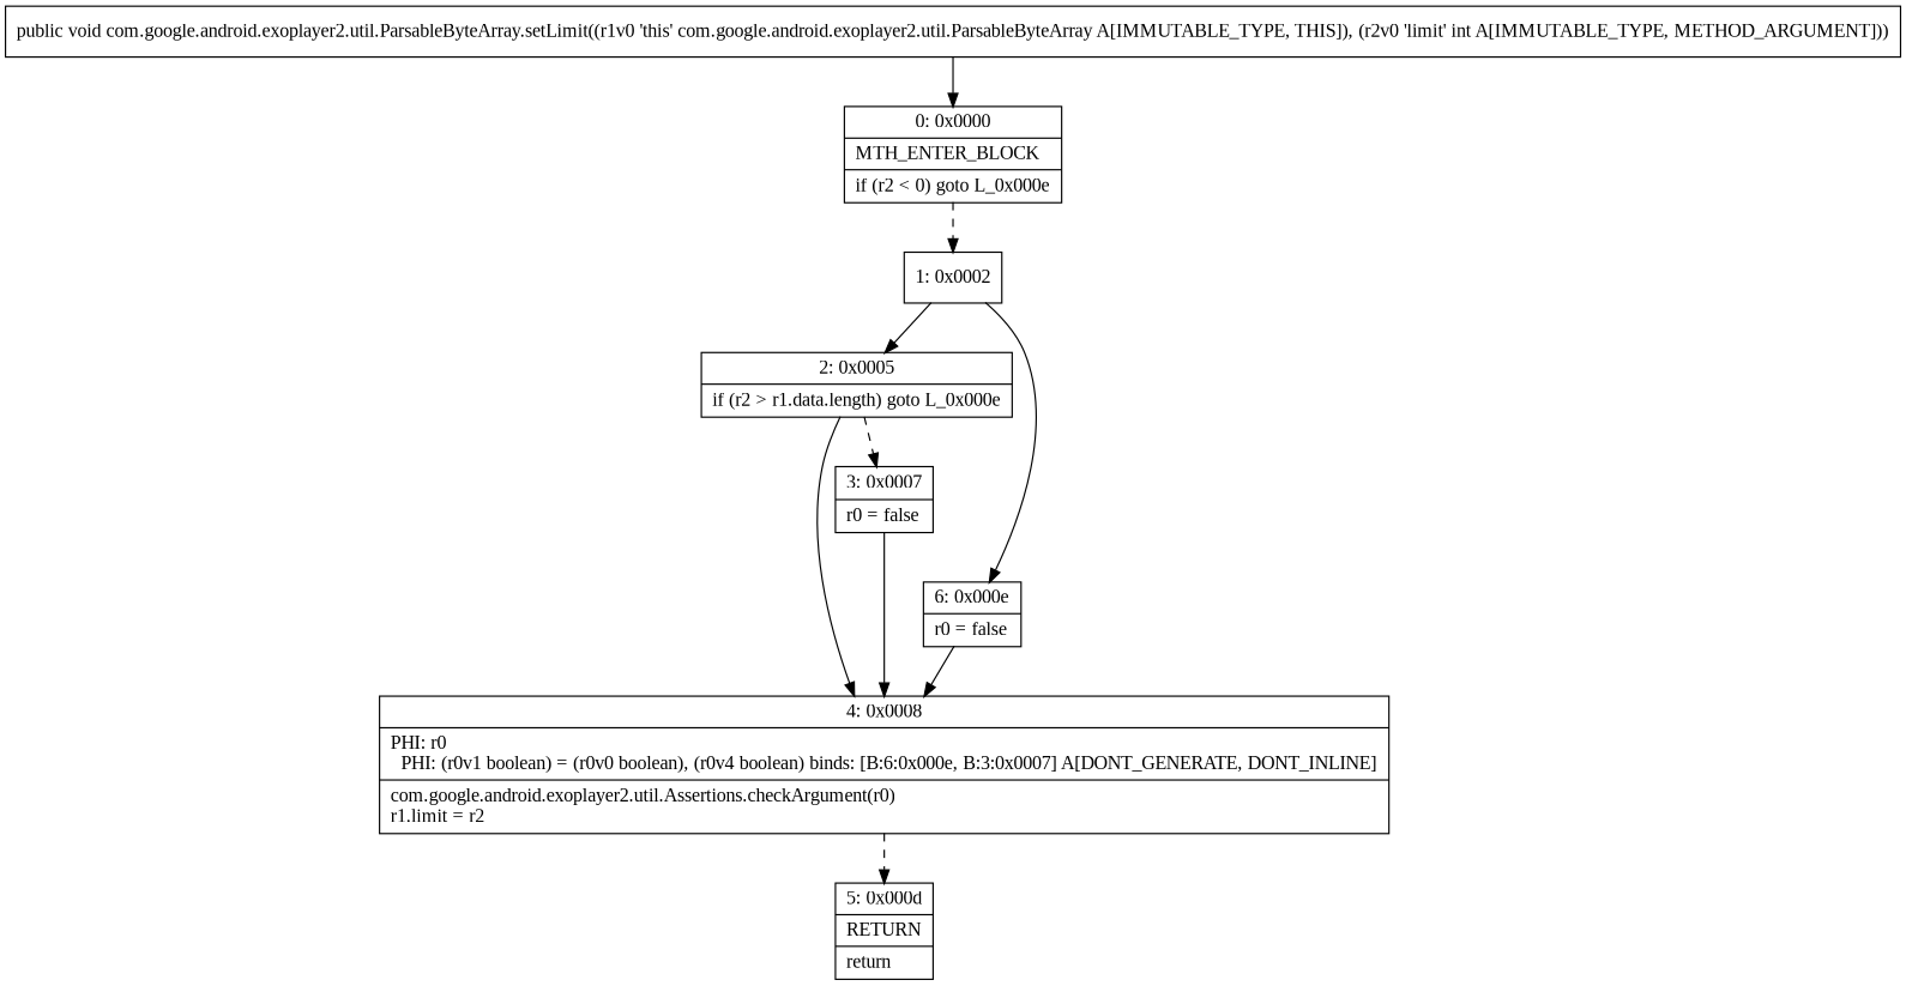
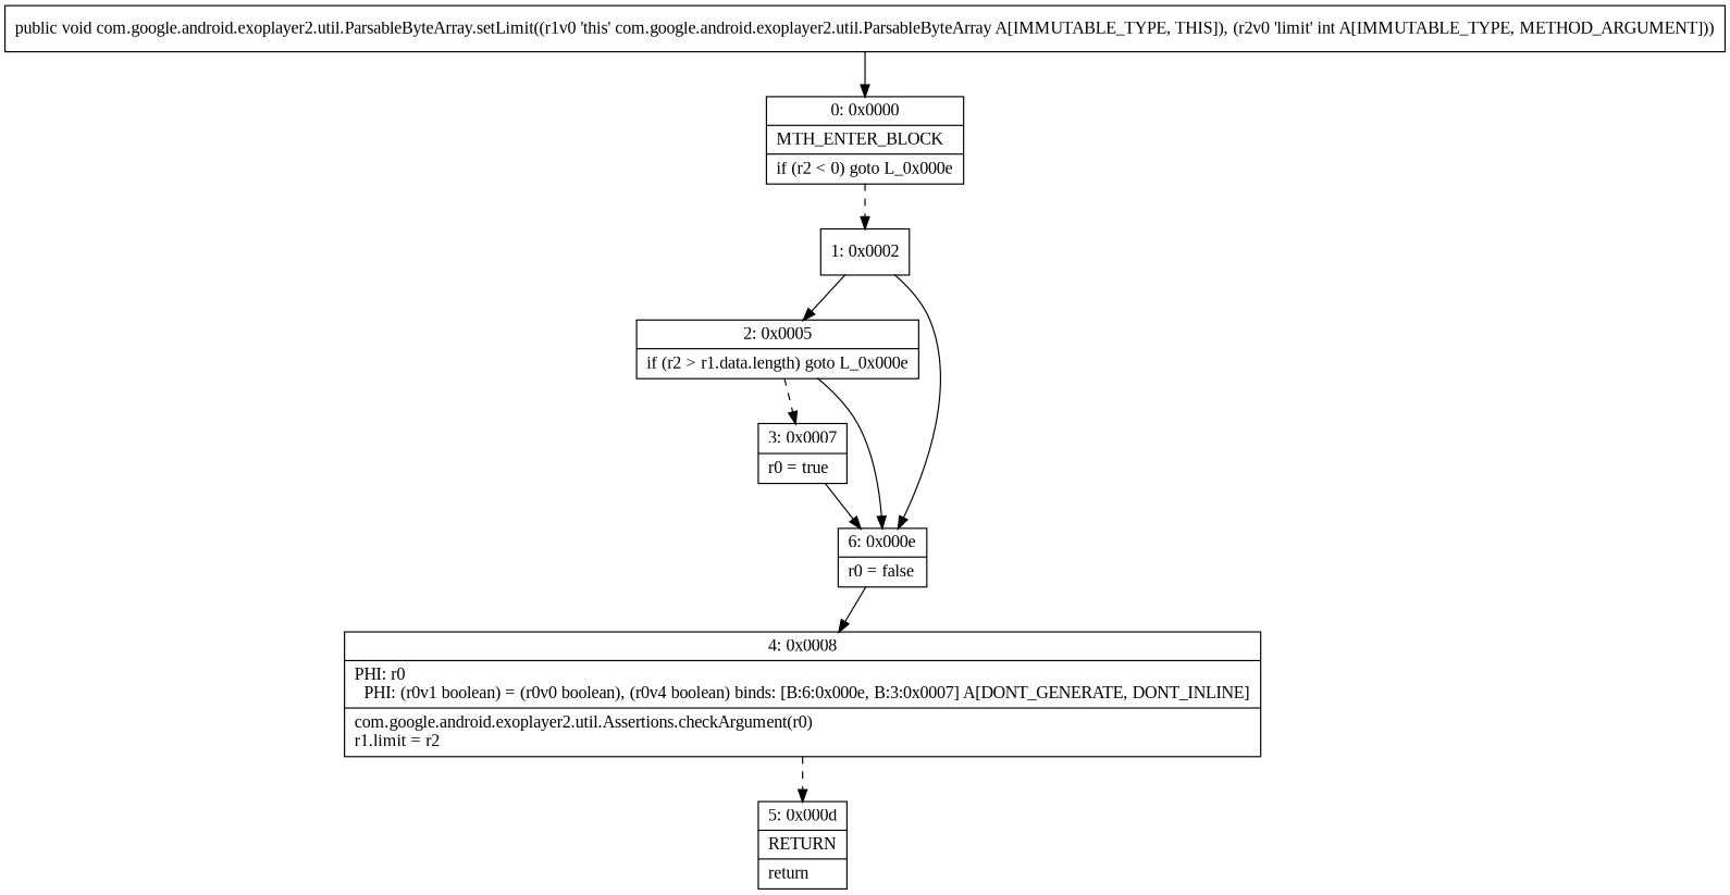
  digraph {
    fontname="Liberation Serif"
    node [fontname="Liberation Serif" shape=record]
    edge [fontname="Liberation Serif"]
    n1 [label="{0\:\ 0x0000|MTH_ENTER_BLOCK\l|if (r2 \< 0) goto L_0x000e\l}"]
    n2 [label="{1\:\ 0x0002}"]
    n3 [label="{6\:\ 0x000e|r0 = false\l}"]
    n4 [label="{2\:\ 0x0005|if (r2 \> r1.data.length) goto L_0x000e\l}"]
    n5 [label="{4\:\ 0x0008|PHI: r0 \l  PHI: (r0v1 boolean) = (r0v0 boolean), (r0v4 boolean) binds: [B:6:0x000e, B:3:0x0007] A[DONT_GENERATE, DONT_INLINE]\l|com.google.android.exoplayer2.util.Assertions.checkArgument(r0)\lr1.limit = r2\l}"]
-   n6 [label="{3\:\ 0x0007|r0 = false\l}"]
+   n6 [label="{3\:\ 0x0007|r0 = true\l}"]
    n7 [label="{5\:\ 0x000d|RETURN\l|return\l}"]
    n8 [label="{public void com.google.android.exoplayer2.util.ParsableByteArray.setLimit((r1v0 'this' com.google.android.exoplayer2.util.ParsableByteArray A[IMMUTABLE_TYPE, THIS]), (r2v0 'limit' int A[IMMUTABLE_TYPE, METHOD_ARGUMENT])) }"]
    n1 -> n2 [style=dashed]
    n2 -> n3
    n2 -> n4
    n3 -> n5
-   n4 -> n5
+   n4 -> n3
    n4 -> n6 [style=dashed]
    n5 -> n7 [style=dashed]
-   n6 -> n5
+   n6 -> n3
    n8 -> n1
  }
